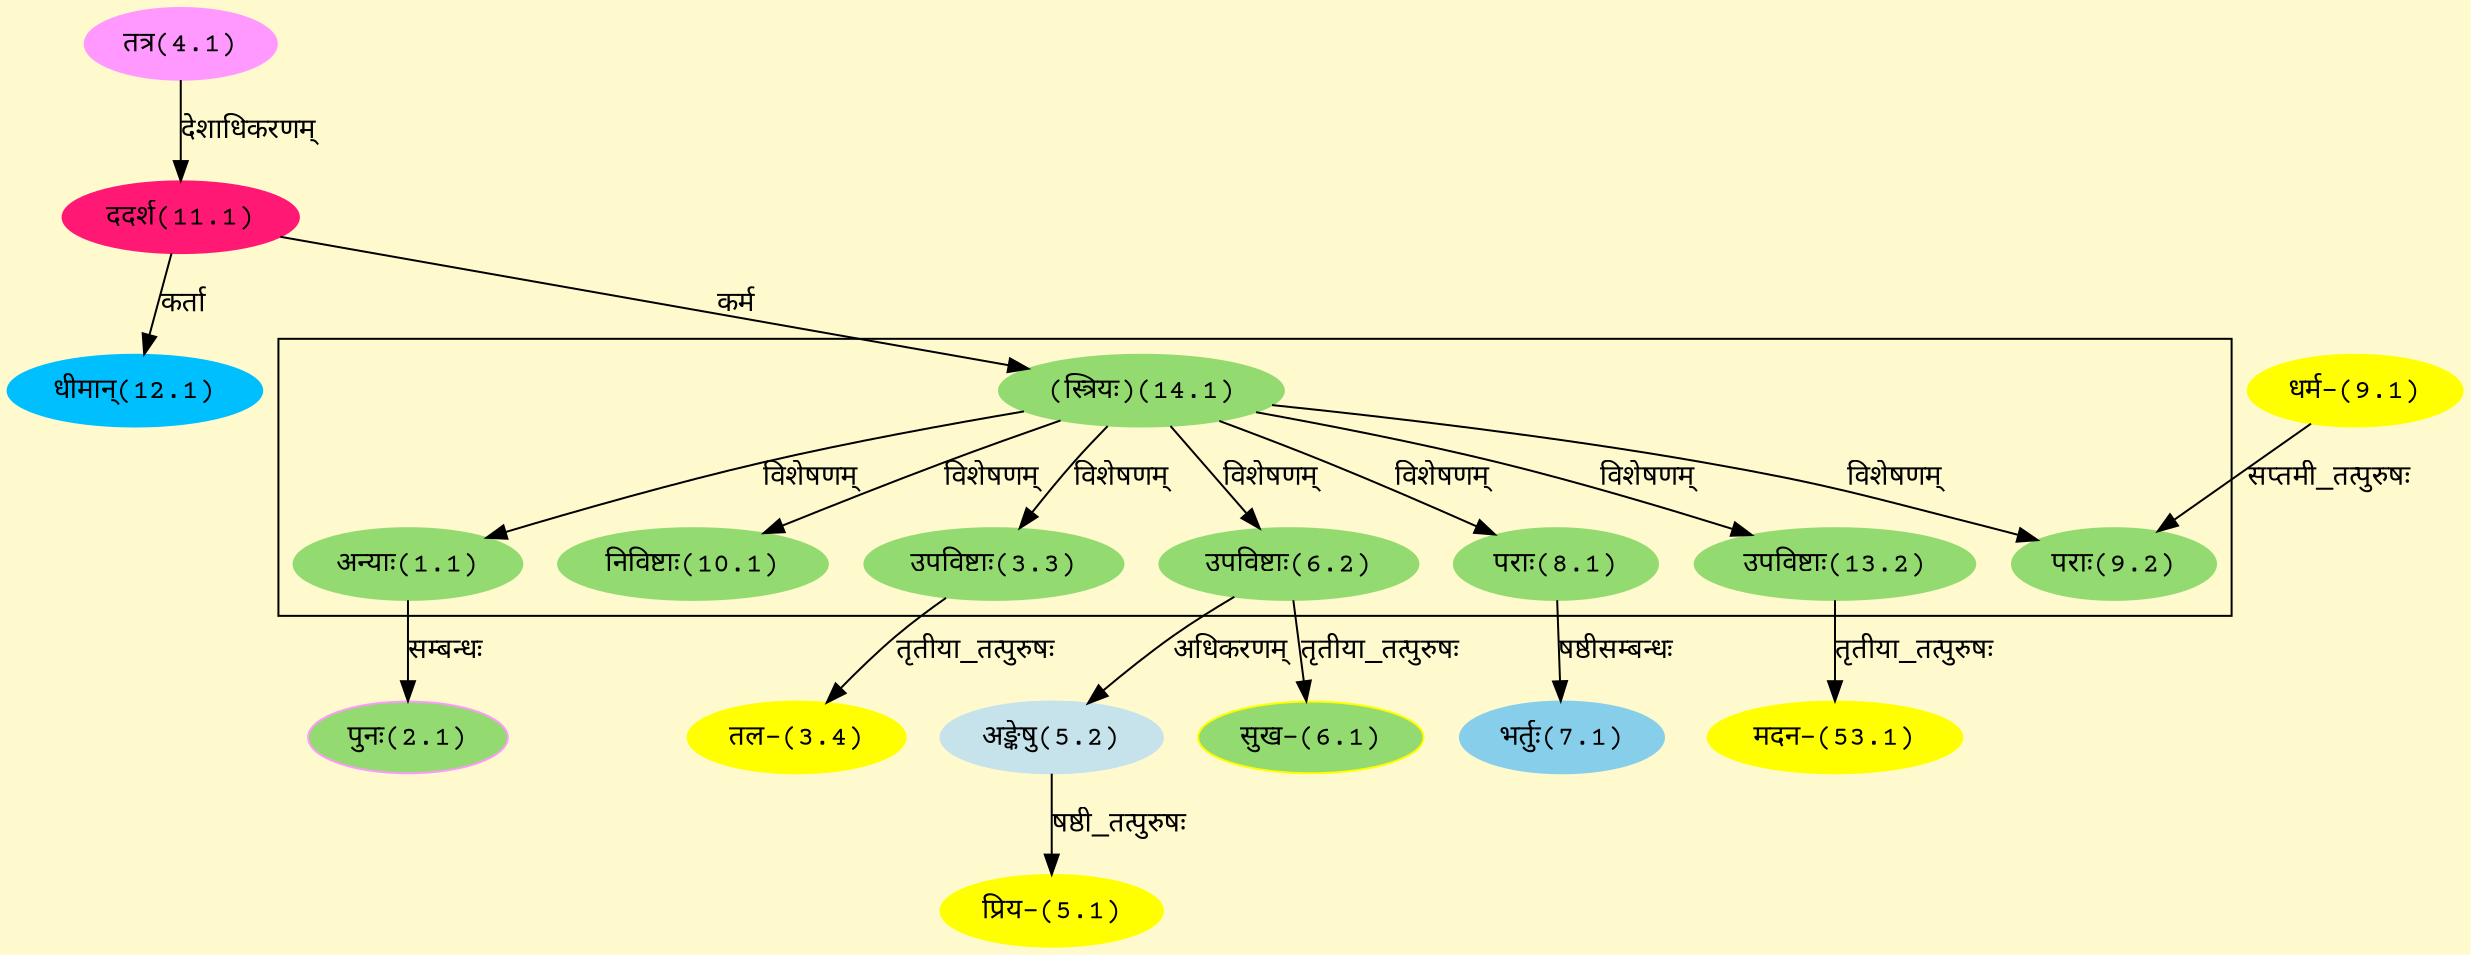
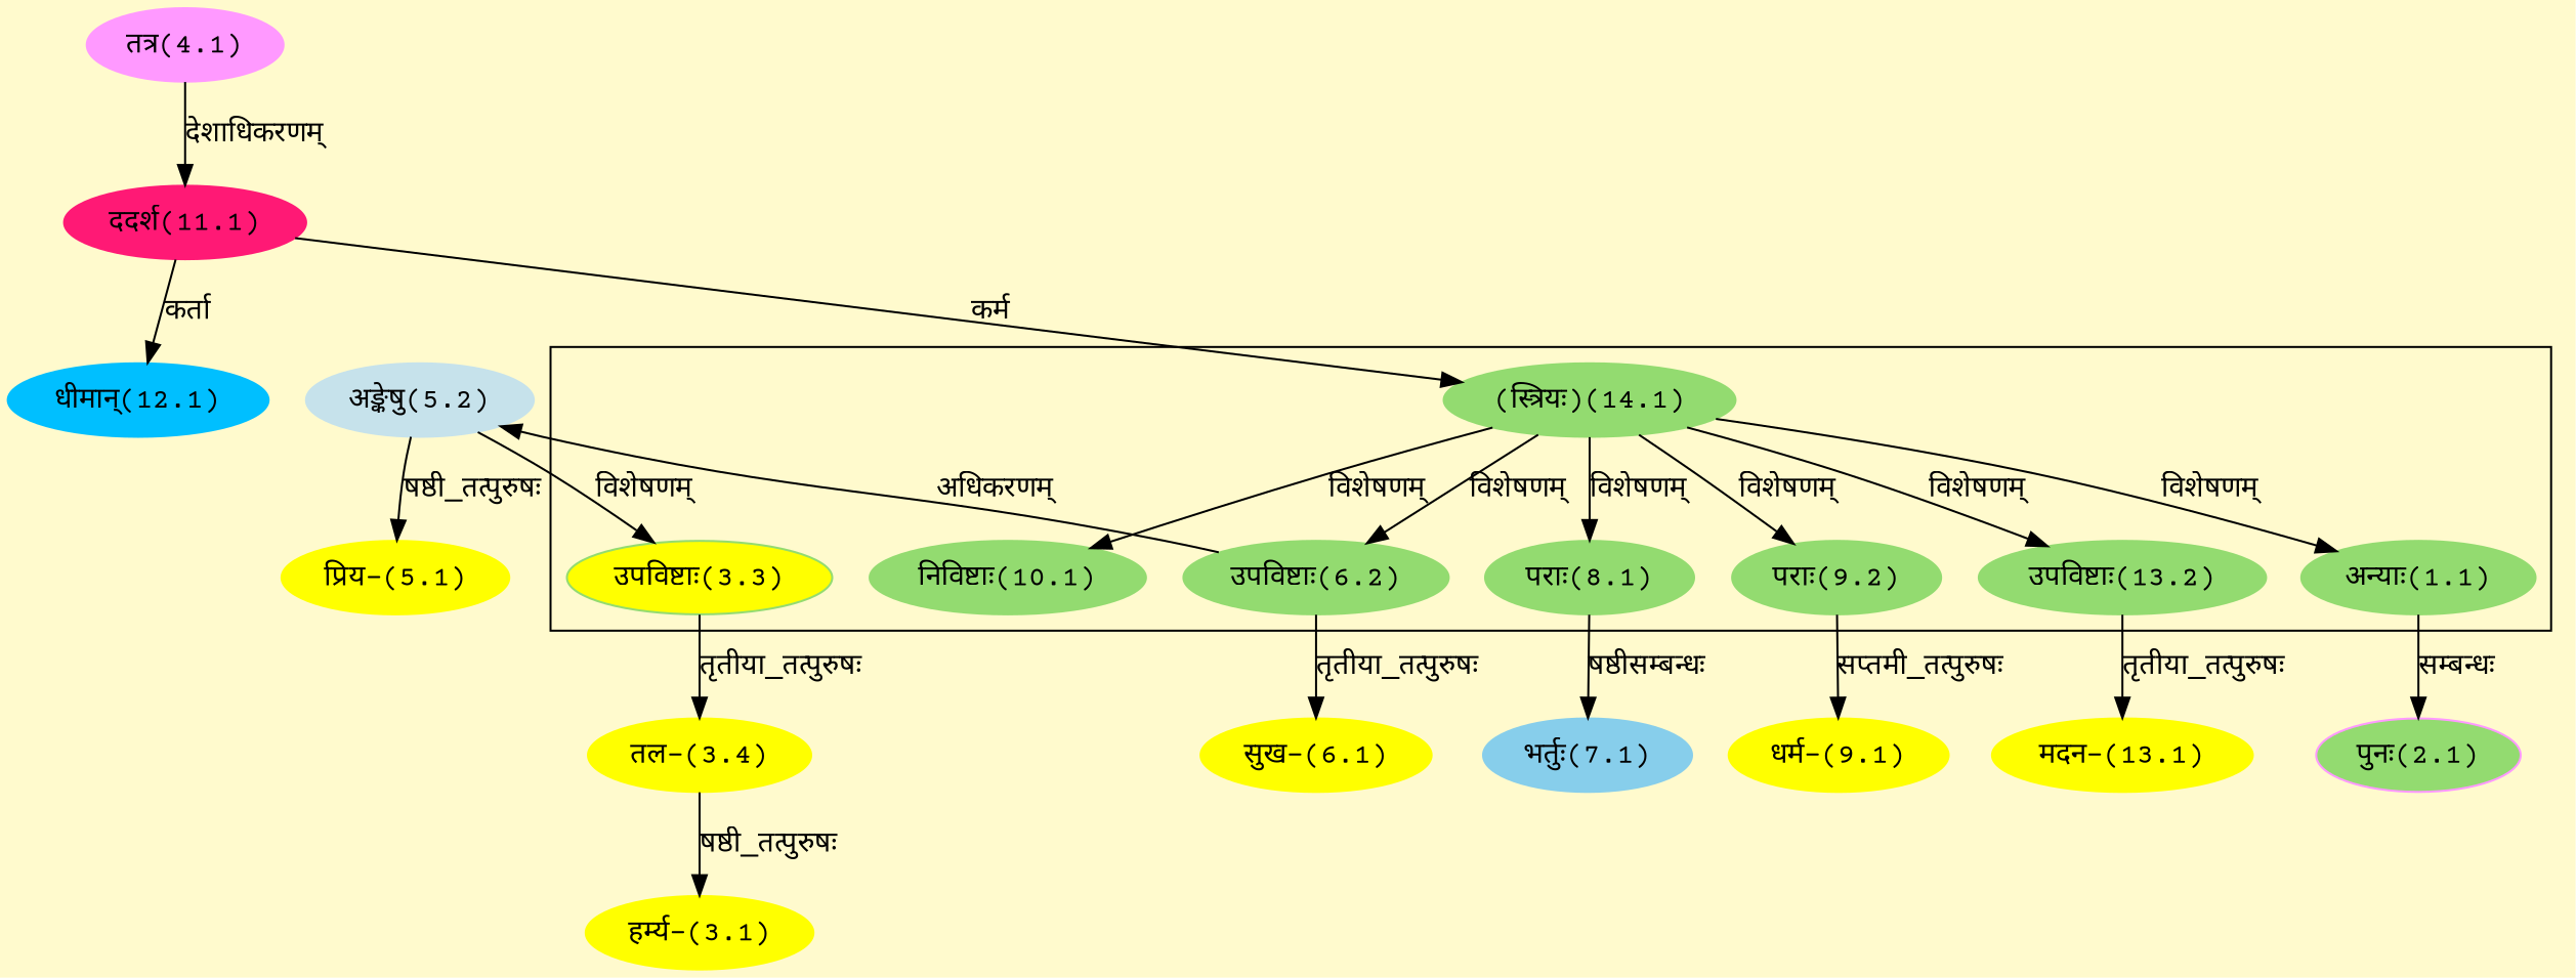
  digraph {
    bgcolor=lemonchiffon1
    compound=true
    fontname="Courier Prime"
    rankdir=BT
    node [color="#93DB70" fontname="Courier Prime" style=filled]
    edge [dir=back fontname="Courier Prime"]
    n1 [label="अन्याः(1.1)"]
    n2 [label="(स्त्रियः)(14.1)"]
-   n3 [label="उपविष्टाः(3.3)"]
+   n3 [label="उपविष्टाः(3.3)" fillcolor="#FFFF00"]
    n4 [label="उपविष्टाः(6.2)"]
    n5 [label="पराः(8.1)"]
    n6 [label="पराः(9.2)"]
    n7 [label="निविष्टाः(10.1)"]
    n8 [label="उपविष्टाः(13.2)"]
    n9 [color="#FF1975" label="ददर्श(11.1)"]
    n10 [color="#FF99FF" label="तत्र(4.1)"]
    n11 [color="#FF99FF" fillcolor="#93DB70" label="पुनः(2.1)"]
+   n12 [color="#FFFF00" label="हर्म्य-(3.1)"]
    n13 [color="#FFFF00" label="तल-(3.4)"]
    n14 [color="#FFFF00" label="प्रिय-(5.1)"]
    n15 [color="#C6E2EB" label="अङ्केषु(5.2)"]
-   n16 [color="#FFFF00" label="सुख-(6.1)" fillcolor="#93DB70"]
+   n16 [color="#FFFF00" label="सुख-(6.1)"]
    n17 [color="#87CEEB" label="भर्तुः(7.1)"]
    n18 [color="#FFFF00" label="धर्म-(9.1)"]
    n19 [color="#00BFFF" label="धीमान्(12.1)"]
-   n20 [color="#FFFF00" label="मदन-(53.1)"]
+   n20 [color="#FFFF00" label="मदन-(13.1)"]
    subgraph cluster_1 {
      n1
      n2
      n3
      n4
      n5
      n6
      n7
      n8
    }
    n1 -> n2 [label="विशेषणम्"]
    n2 -> n9 [label="कर्म"]
-   n3 -> n2 [label="विशेषणम्"]
+   n3 -> n15 [label="विशेषणम्"]
    n4 -> n2 [label="विशेषणम्"]
    n5 -> n2 [label="विशेषणम्"]
    n6 -> n2 [label="विशेषणम्"]
    n7 -> n2 [label="विशेषणम्"]
    n8 -> n2 [label="विशेषणम्"]
    n9 -> n10 [label="देशाधिकरणम्"]
    n11 -> n1 [label="सम्बन्धः"]
+   n12 -> n13 [label="षष्ठी_तत्पुरुषः"]
    n13 -> n3 [label="तृतीया_तत्पुरुषः"]
    n14 -> n15 [label="षष्ठी_तत्पुरुषः"]
    n15 -> n4 [label="अधिकरणम्"]
    n16 -> n4 [label="तृतीया_तत्पुरुषः"]
    n17 -> n5 [label="षष्ठीसम्बन्धः"]
-   n6 -> n18 [label="सप्तमी_तत्पुरुषः"]
+   n18 -> n6 [label="सप्तमी_तत्पुरुषः"]
    n19 -> n9 [label="कर्ता"]
    n20 -> n8 [label="तृतीया_तत्पुरुषः"]
  }
